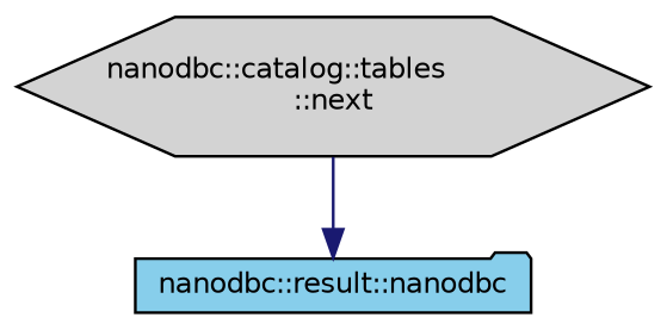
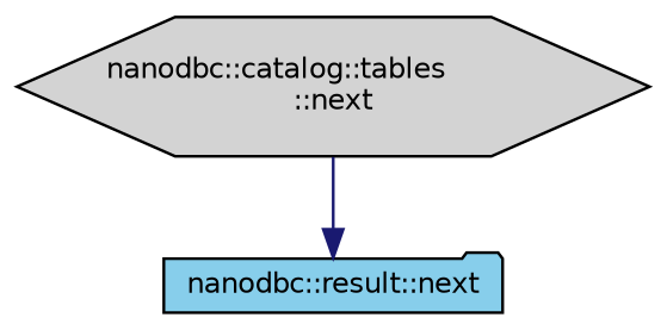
  digraph {
    rankdir=TB
    node [color=black fontname=Helvetica fontsize=10 style=filled]
    n1 [fillcolor=lightgrey fontcolor=black height=0.2 label="nanodbc::catalog::tables\l::next" shape=hexagon width=0.4]
-   n2 [fillcolor=skyblue height=0.2 label="nanodbc::result::nanodbc" shape=folder width=0.4]
+   n2 [fillcolor=skyblue height=0.2 label="nanodbc::result::next" shape=folder width=0.4]
    n1 -> n2 [color=midnightblue fontname=Helvetica fontsize=10 labelfontname=Helvetica labelfontsize=10 style=solid]
  }
